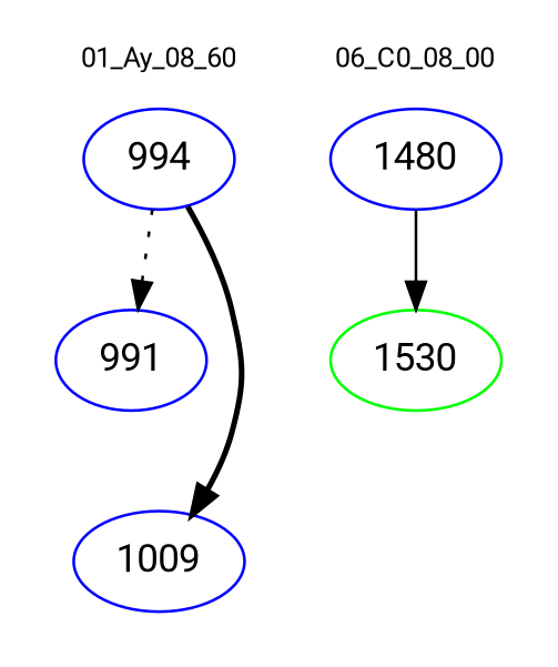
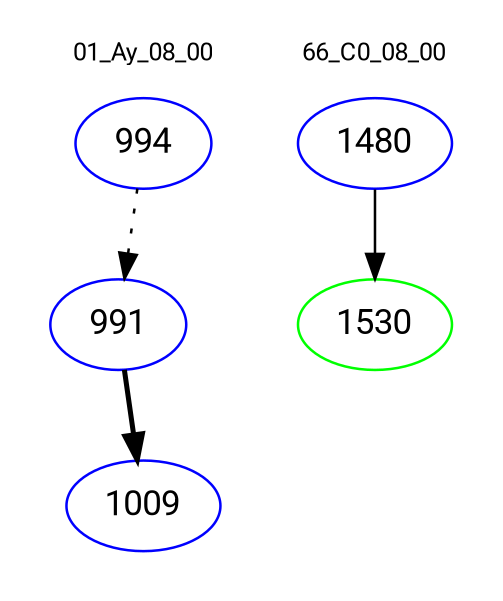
  digraph {
    fontname=Roboto
    node [color=blue fontname=Roboto]
    edge [color=black fontname=Roboto]
    n1 [label=994]
    n2 [label=991]
    n3 [label=1009]
    n4 [label=1480]
    n5 [color=green label=1530]
    subgraph cluster_1 {
      color=white
      fontsize=10
-     label="01_Ay_08_60"
+     label="01_Ay_08_00"
      n1
      n2
      n3
    }
    subgraph cluster_2 {
      color=white
      fontsize=10
-     label="06_C0_08_00"
+     label="66_C0_08_00"
      n4
      n5
    }
    n1 -> n2 [style=dotted]
-   n1 -> n3 [style=bold]
+   n2 -> n3 [style=bold]
    n4 -> n5 [style=solid]
  }
